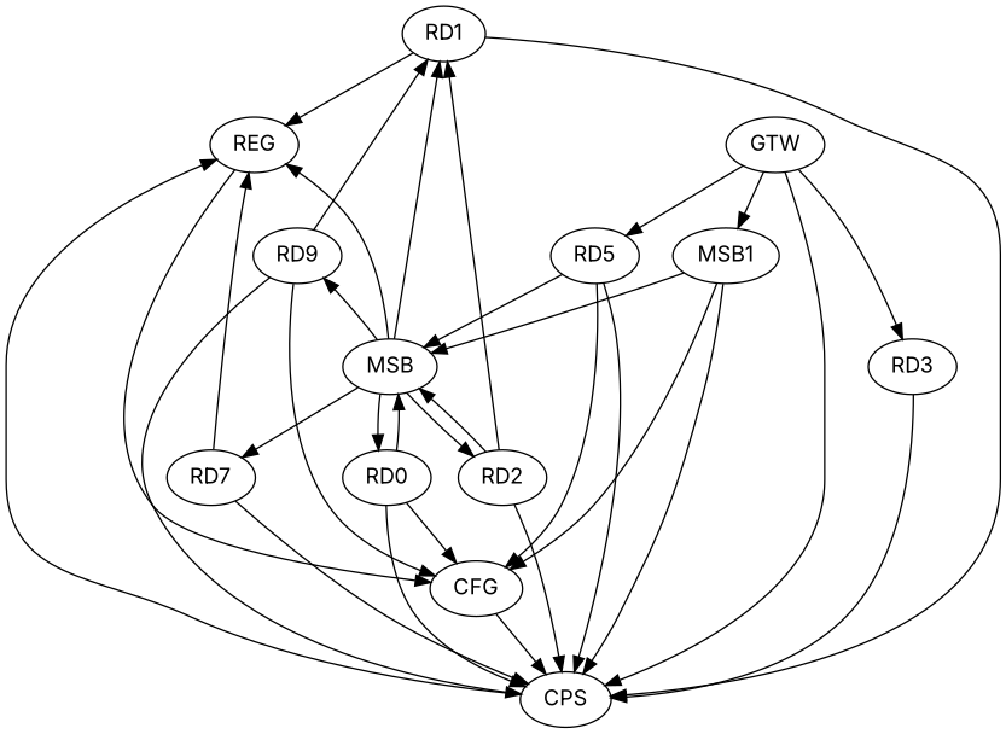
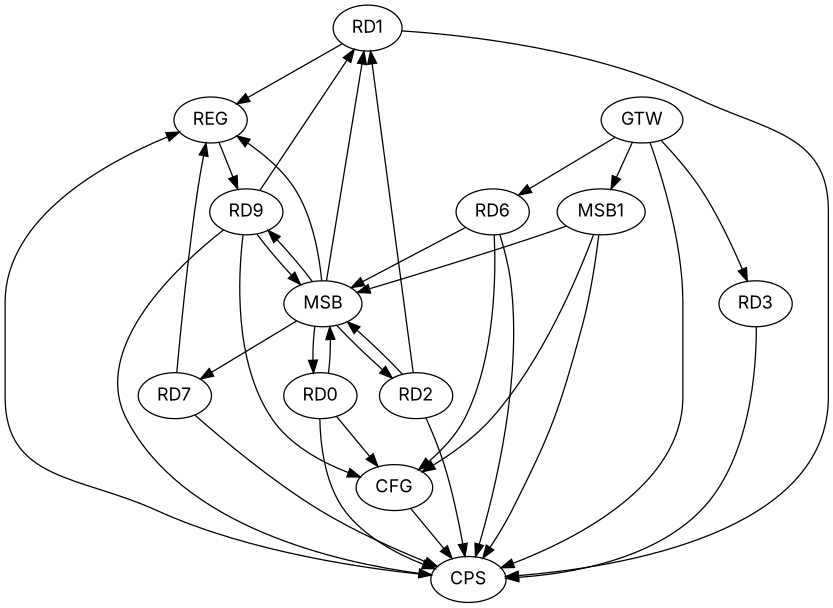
  strict digraph {
    fontname=Inter
    node [fontname=Inter]
    edge [fontname=Inter]
    n1 [label=RD1]
    n2 [label=REG]
    n3 [label=CPS]
    n4 [label=CFG]
    n5 [label=RD2]
    n6 [label=MSB]
    n7 [label=RD9]
    n8 [label=RD0]
    n9 [label=RD7]
    n10 [label=RD3]
-   n11 [label=RD5]
+   n11 [label=RD6]
    n12 [label=MSB1]
    n13 [label=GTW]
    n1 -> n2
    n1 -> n3
-   n2 -> n4
+   n2 -> n7
    n3 -> n2
    n4 -> n3
    n5 -> n1
    n5 -> n3
    n5 -> n6
    n6 -> n1
    n6 -> n2
    n6 -> n5
    n6 -> n7
    n6 -> n8
    n6 -> n9
    n7 -> n1
    n7 -> n3
    n7 -> n4
+   n7 -> n6
    n8 -> n3
    n8 -> n4
    n8 -> n6
    n9 -> n2
    n9 -> n3
    n10 -> n3
    n11 -> n3
    n11 -> n4
    n11 -> n6
    n12 -> n3
    n12 -> n4
    n12 -> n6
    n13 -> n3
    n13 -> n10
    n13 -> n11
    n13 -> n12
  }
